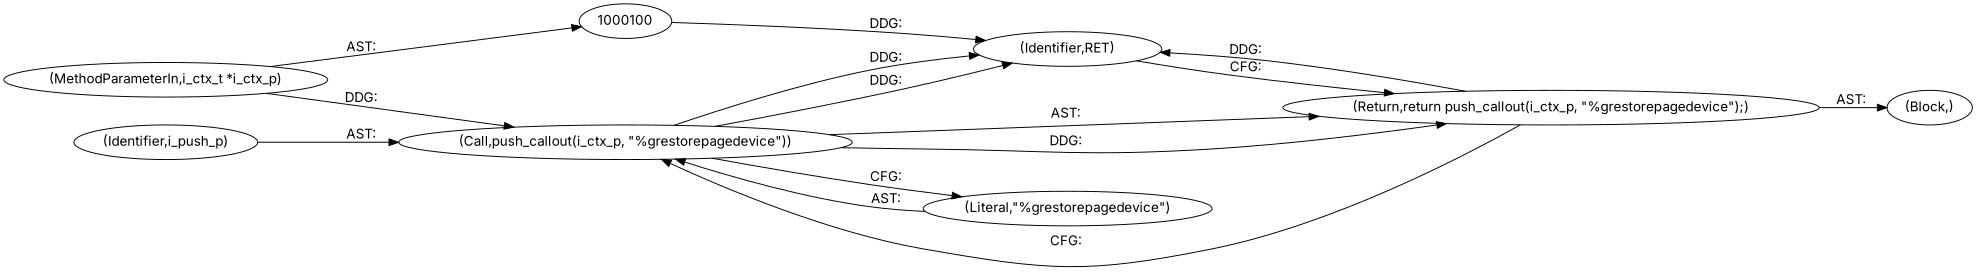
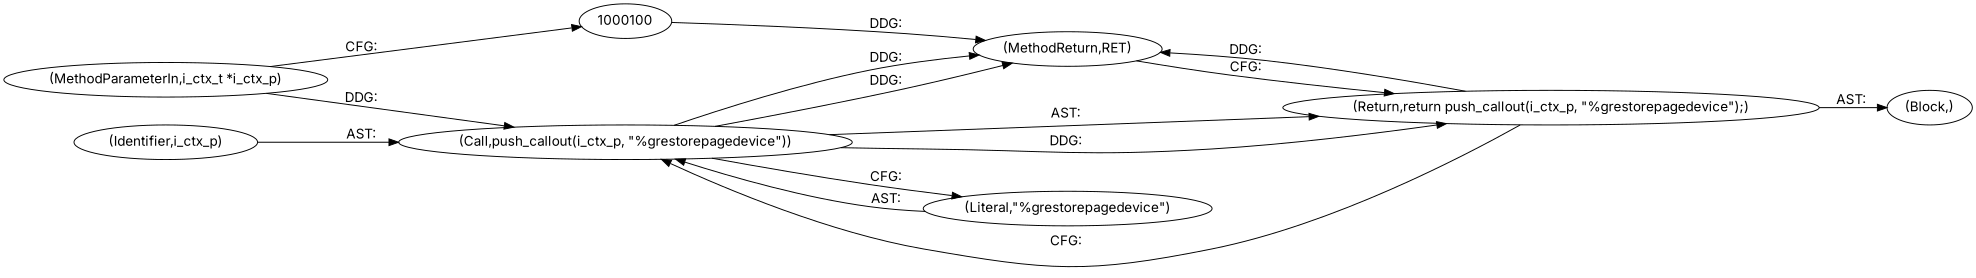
  digraph {
    fontname=Inter
    rankdir=LR
    node [fontname=Inter]
    edge [fontname=Inter]
    n1 [label="(MethodParameterIn,i_ctx_t *i_ctx_p)"]
    n2 [label="(Call,push_callout(i_ctx_p, \"%grestorepagedevice\"))"]
    1000100
-   n4 [label="(Identifier,RET)"]
+   n4 [label="(MethodReturn,RET)"]
    n5 [label="(Return,return push_callout(i_ctx_p, \"%grestorepagedevice\");)"]
    n6 [label="(Literal,\"%grestorepagedevice\")"]
    n7 [label="(Block,)"]
-   n8 [label="(Identifier,i_push_p)"]
+   n8 [label="(Identifier,i_ctx_p)"]
    n1 -> n2 [label="DDG: "]
-   n1 -> 1000100 [label="AST: "]
+   n1 -> 1000100 [label="CFG: "]
    n2 -> n4 [label="DDG: "]
    n2 -> n4 [label="DDG: "]
    n2 -> n5 [label="AST: "]
    n2 -> n5 [label="DDG: "]
    n2 -> n6 [label="CFG: "]
    1000100 -> n4 [label="DDG: "]
    n4 -> n5 [label="CFG: "]
    n5 -> n2 [label="CFG: "]
    n5 -> n4 [label="DDG: "]
    n5 -> n7 [label="AST: "]
    n6 -> n2 [label="AST: "]
    n8 -> n2 [label="AST: "]
  }
